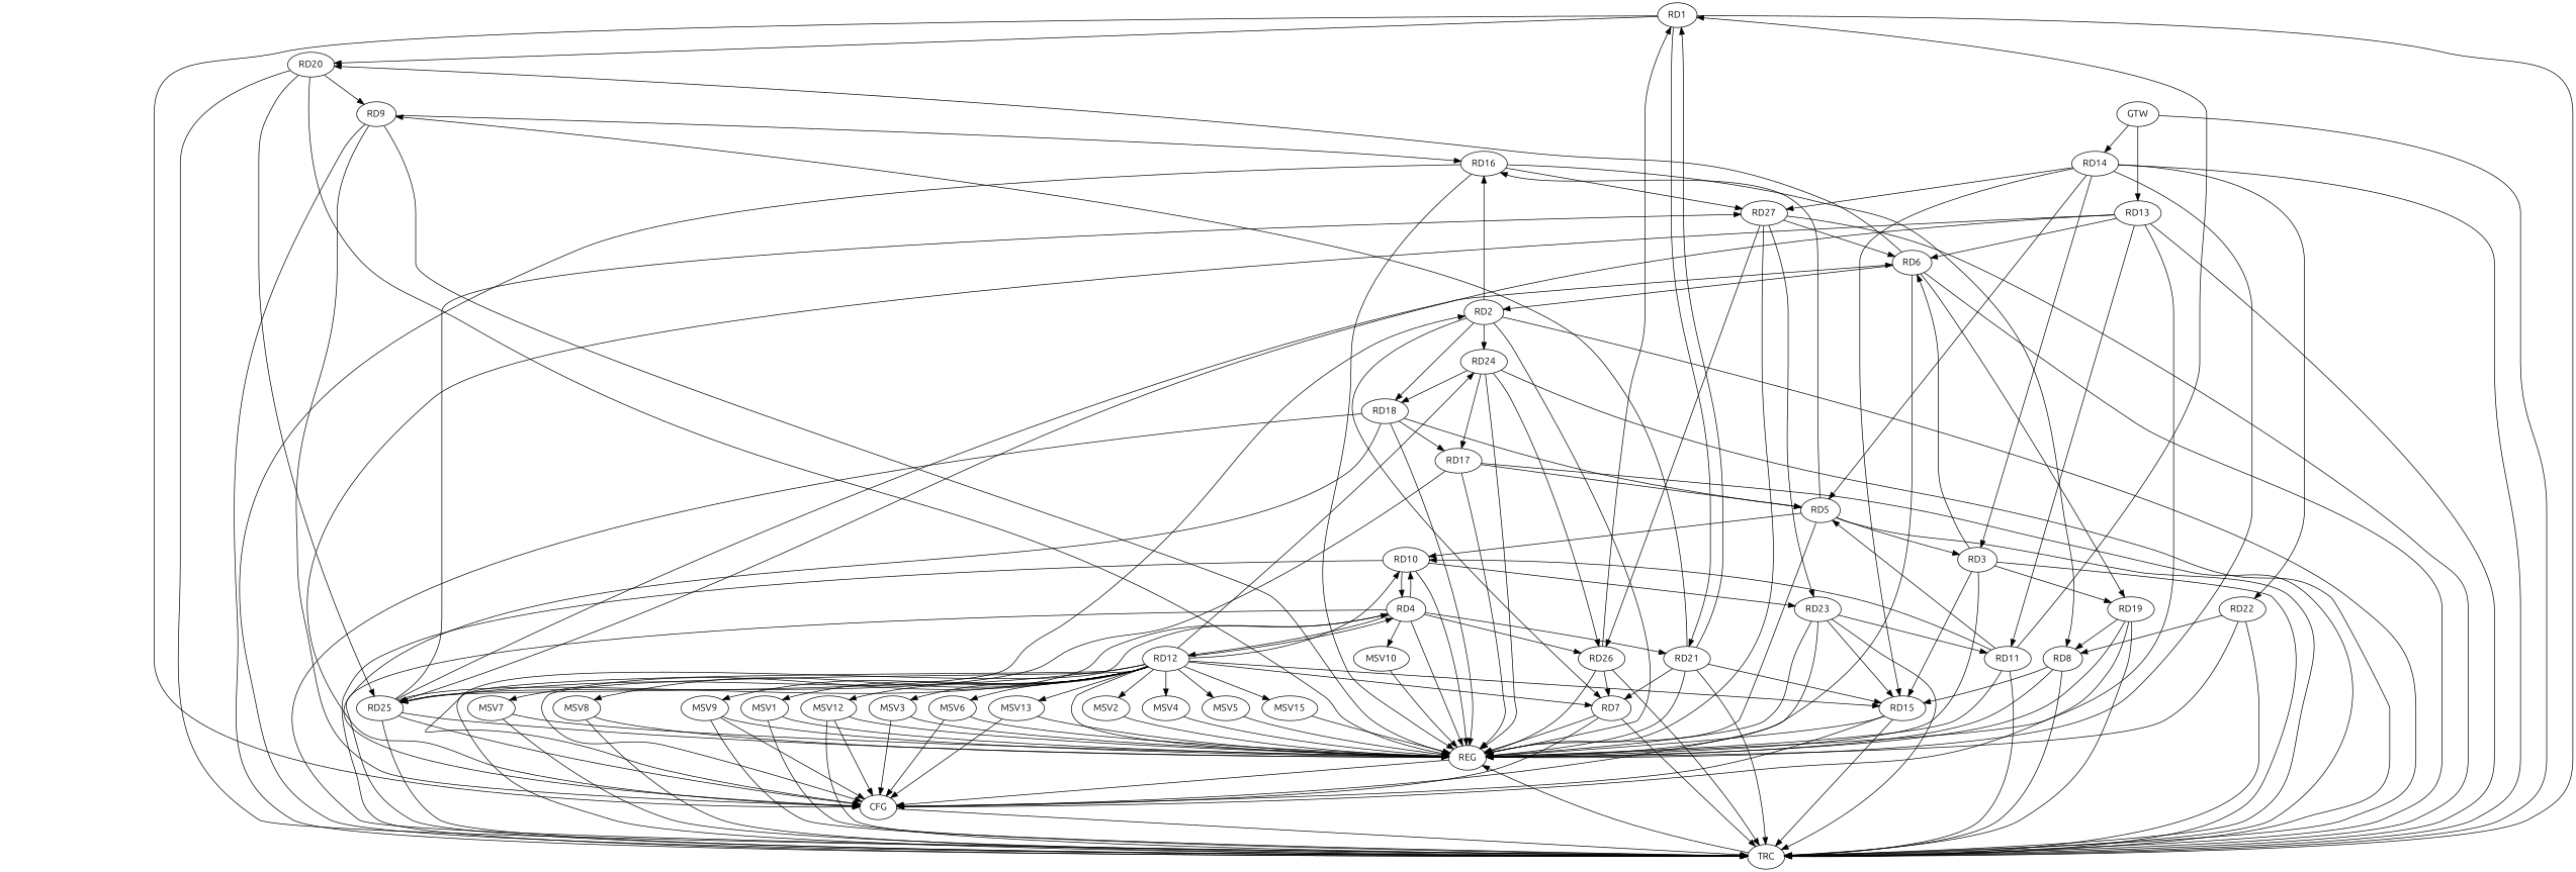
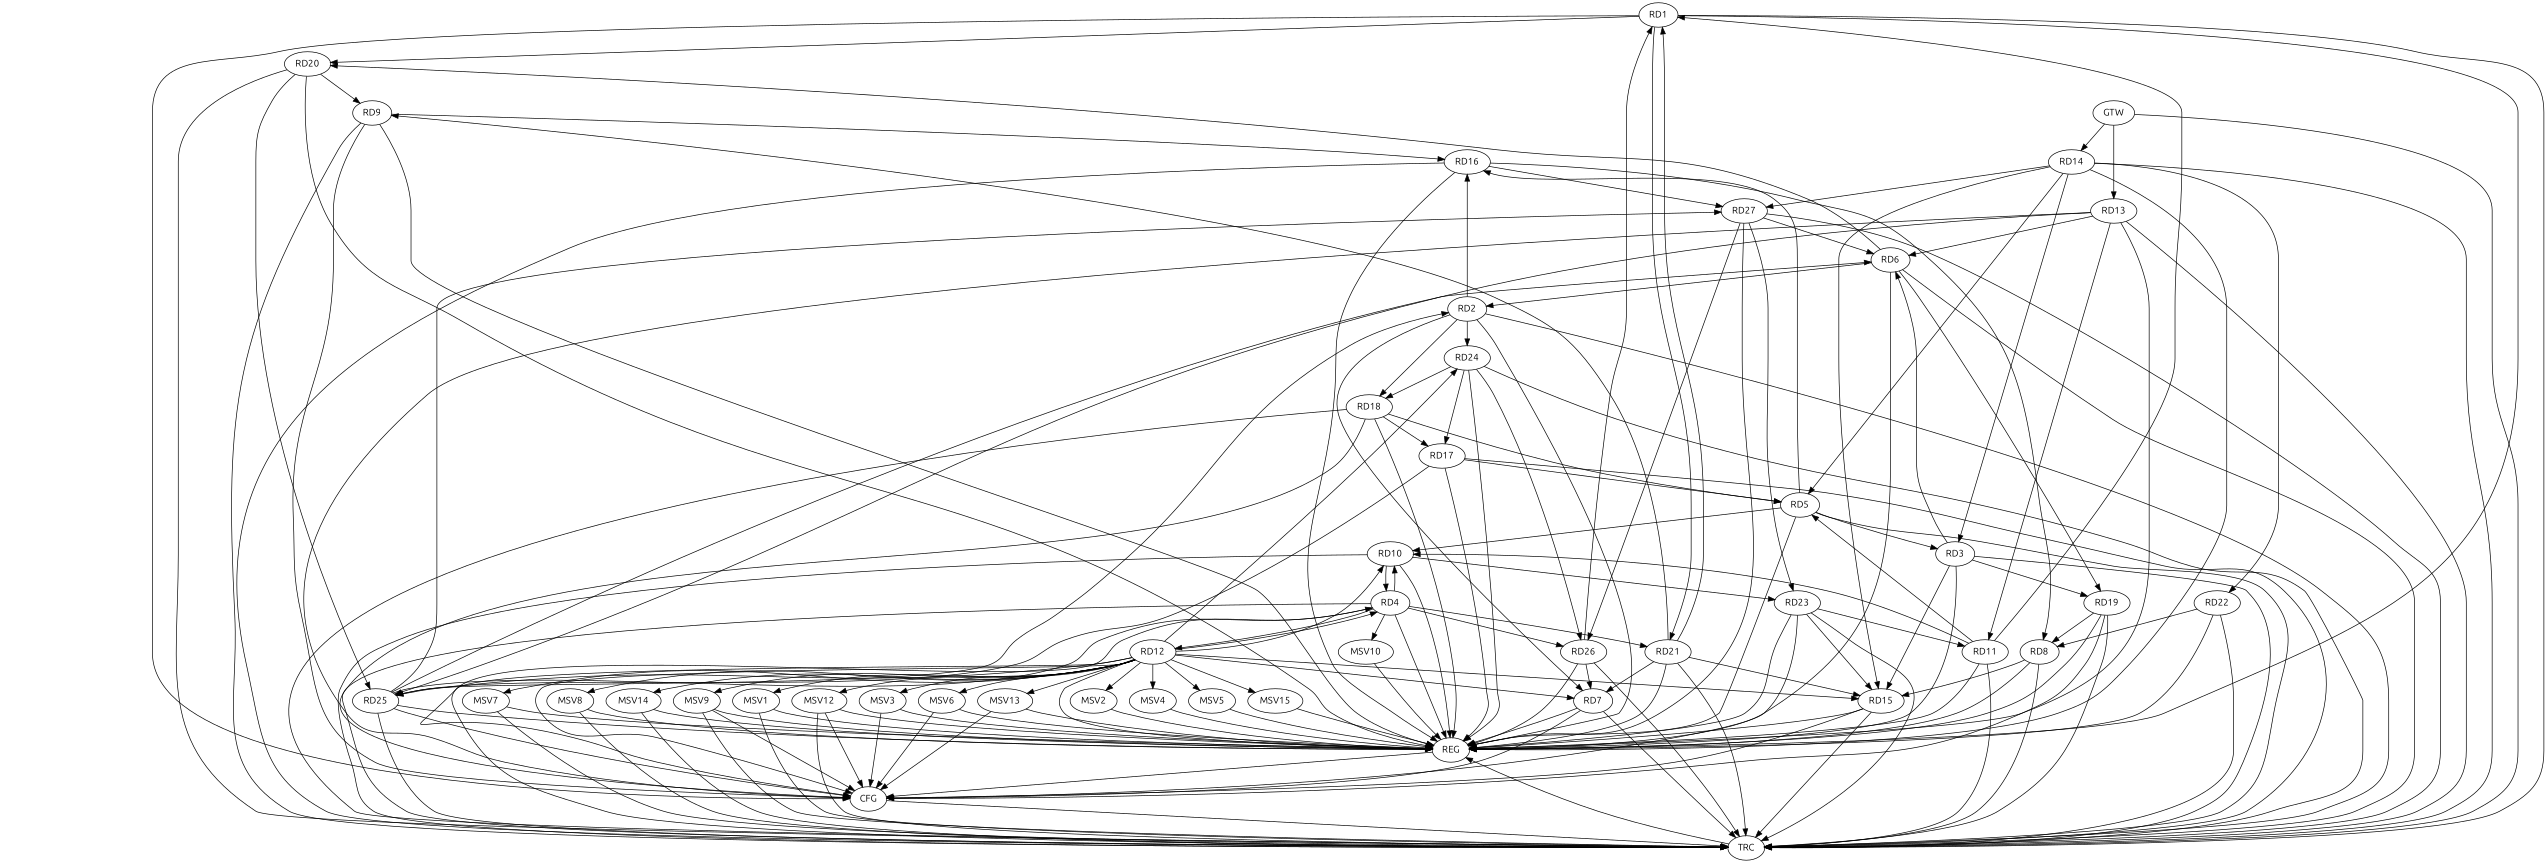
  strict digraph {
    fontname=Ubuntu
    node [fontname=Ubuntu]
    edge [fontname=Ubuntu]
    n1 [label=RD1]
    n2 [label=RD20]
    n3 [label=RD21]
    n4 [label=REG]
    n5 [label=CFG]
    n6 [label=TRC]
    n7 [label=RD9]
    n8 [label=RD25]
    n9 [label=RD7]
    n10 [label=RD15]
    n11 [label=RD2]
    n12 [label=RD16]
    n13 [label=RD18]
    n14 [label=RD24]
    n15 [label=RD8]
    n16 [label=RD27]
    n17 [label=RD5]
    n18 [label=RD17]
    n19 [label=RD26]
    n20 [label=RD3]
    n21 [label=RD6]
    n22 [label=RD19]
    n23 [label=RD4]
    n24 [label=RD10]
    n25 [label=RD12]
    n26 [label=MSV10]
    n27 [label=RD23]
    n28 [label=MSV1]
    n29 [label=MSV2]
    n30 [label=MSV3]
    n31 [label=MSV4]
    n32 [label=MSV5]
    n33 [label=MSV6]
    n34 [label=MSV7]
    n35 [label=MSV8]
    n36 [label=MSV9]
    n37 [label=MSV12]
    n38 [label=MSV13]
+   n39 [label=MSV14]
    n40 [label=MSV15]
    n41 [label=RD11]
    n42 [label=RD13]
    n43 [label=RD14]
    n44 [label=RD22]
    n45 [label=GTW]
    n1 -> n2
    n1 -> n3
+   n1 -> n4
    n1 -> n5
    n1 -> n6
    n2 -> n4
    n2 -> n6
    n2 -> n7
    n2 -> n8
    n3 -> n1
    n3 -> n4
    n3 -> n6
    n3 -> n7
    n3 -> n9
    n3 -> n10
    n4 -> n5
    n5 -> n6
    n6 -> n4
    n7 -> n4
    n7 -> n5
    n7 -> n6
    n7 -> n12
    n8 -> n4
    n8 -> n5
    n8 -> n6
    n8 -> n11
    n8 -> n16
    n8 -> n21
    n8 -> n23
    n9 -> n4
    n9 -> n5
    n9 -> n6
    n10 -> n4
    n10 -> n5
    n10 -> n6
    n11 -> n4
    n11 -> n6
    n11 -> n9
    n11 -> n12
    n11 -> n13
    n11 -> n14
    n12 -> n4
    n12 -> n6
    n12 -> n15
    n12 -> n16
    n13 -> n4
    n13 -> n5
    n13 -> n6
    n13 -> n17
    n13 -> n18
    n14 -> n4
    n14 -> n6
    n14 -> n13
    n14 -> n18
    n14 -> n19
    n15 -> n4
    n15 -> n6
    n15 -> n10
    n16 -> n4
    n16 -> n6
    n16 -> n19
    n16 -> n21
    n16 -> n27
    n17 -> n4
    n17 -> n6
    n17 -> n12
    n17 -> n20
    n17 -> n24
    n18 -> n4
    n18 -> n6
    n18 -> n8
    n18 -> n17
    n19 -> n1
    n19 -> n4
    n19 -> n6
    n19 -> n9
    n20 -> n4
    n20 -> n6
    n20 -> n10
    n20 -> n21
    n20 -> n22
    n21 -> n2
    n21 -> n4
    n21 -> n6
    n21 -> n11
    n21 -> n22
    n22 -> n4
    n22 -> n5
    n22 -> n6
    n22 -> n15
    n23 -> n3
    n23 -> n4
    n23 -> n5
    n23 -> n6
    n23 -> n19
    n23 -> n24
    n23 -> n25
    n23 -> n26
    n24 -> n4
    n24 -> n6
    n24 -> n23
    n24 -> n27
    n25 -> n4
    n25 -> n5
    n25 -> n6
    n25 -> n8
    n25 -> n9
    n25 -> n10
    n25 -> n14
    n25 -> n23
    n25 -> n24
    n25 -> n28
    n25 -> n29
    n25 -> n30
    n25 -> n31
    n25 -> n32
    n25 -> n33
    n25 -> n34
    n25 -> n35
    n25 -> n36
    n25 -> n37
    n25 -> n38
+   n25 -> n39
    n25 -> n40
    n26 -> n4
    n27 -> n4
    n27 -> n5
    n27 -> n6
    n27 -> n10
    n27 -> n41
    n28 -> n4
    n28 -> n6
    n29 -> n4
    n30 -> n4
    n30 -> n5
    n31 -> n4
    n32 -> n4
    n33 -> n4
    n33 -> n5
    n34 -> n4
    n34 -> n6
    n35 -> n4
    n35 -> n6
    n36 -> n4
    n36 -> n5
    n36 -> n6
    n37 -> n4
    n37 -> n5
    n37 -> n6
    n38 -> n4
    n38 -> n5
+   n39 -> n4
+   n39 -> n6
    n40 -> n4
    n41 -> n1
    n41 -> n4
    n41 -> n6
    n41 -> n17
    n41 -> n24
    n42 -> n4
    n42 -> n5
    n42 -> n6
    n42 -> n8
    n42 -> n21
    n42 -> n41
    n43 -> n4
    n43 -> n6
    n43 -> n10
    n43 -> n16
    n43 -> n17
    n43 -> n20
    n43 -> n44
    n44 -> n4
    n44 -> n6
    n44 -> n15
    n45 -> n6
    n45 -> n42
    n45 -> n43
  }
